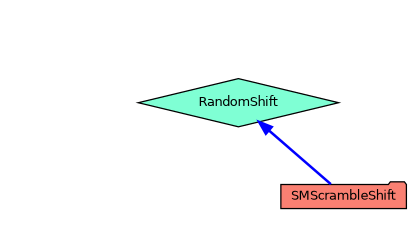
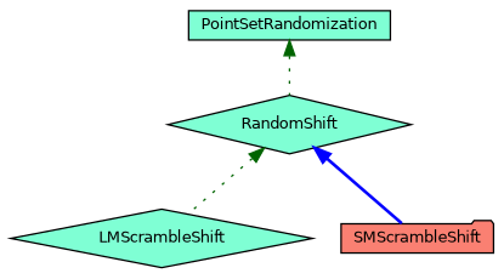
  digraph {
    node [color=black fillcolor=aquamarine fontname=Helvetica fontsize=10 shape=diamond style=filled]
    edge [color=darkgreen dir=back fontname=Helvetica fontsize=10 labelfontname=Helvetica labelfontsize=10 style=dotted]
    n1 [fontcolor=black height=0.2 label=RandomShift width=0.4]
+   n2 [height=0.2 label=LMScrambleShift width=0.4]
    n3 [fillcolor=salmon height=0.2 label=SMScrambleShift shape=folder width=0.4]
+   n4 [height=0.2 label=PointSetRandomization shape=box width=0.4]
+   n1 -> n2
    n1 -> n3 [color=blue style=bold]
+   n4 -> n1
  }
